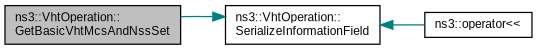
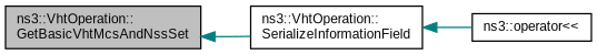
  digraph {
    fontname="Liberation Sans"
    rankdir=LR
    node [color=black fillcolor=white fontname="Liberation Sans" fontsize=10 shape=record style=filled]
    edge [color=teal dir=back fontname="Liberation Sans" fontsize=10 labelfontname=Helvetica labelfontsize=10 style=solid]
    n1 [fillcolor=grey75 fontcolor=black height=0.2 label="ns3::VhtOperation::\lGetBasicVhtMcsAndNssSet" width=0.4]
    n2 [height=0.2 label="ns3::VhtOperation::\lSerializeInformationField" width=0.4]
    n3 [height=0.2 label="ns3::operator\<\<" width=0.4]
-   n2 -> n1
+   n1 -> n2
    n2 -> n3
  }
